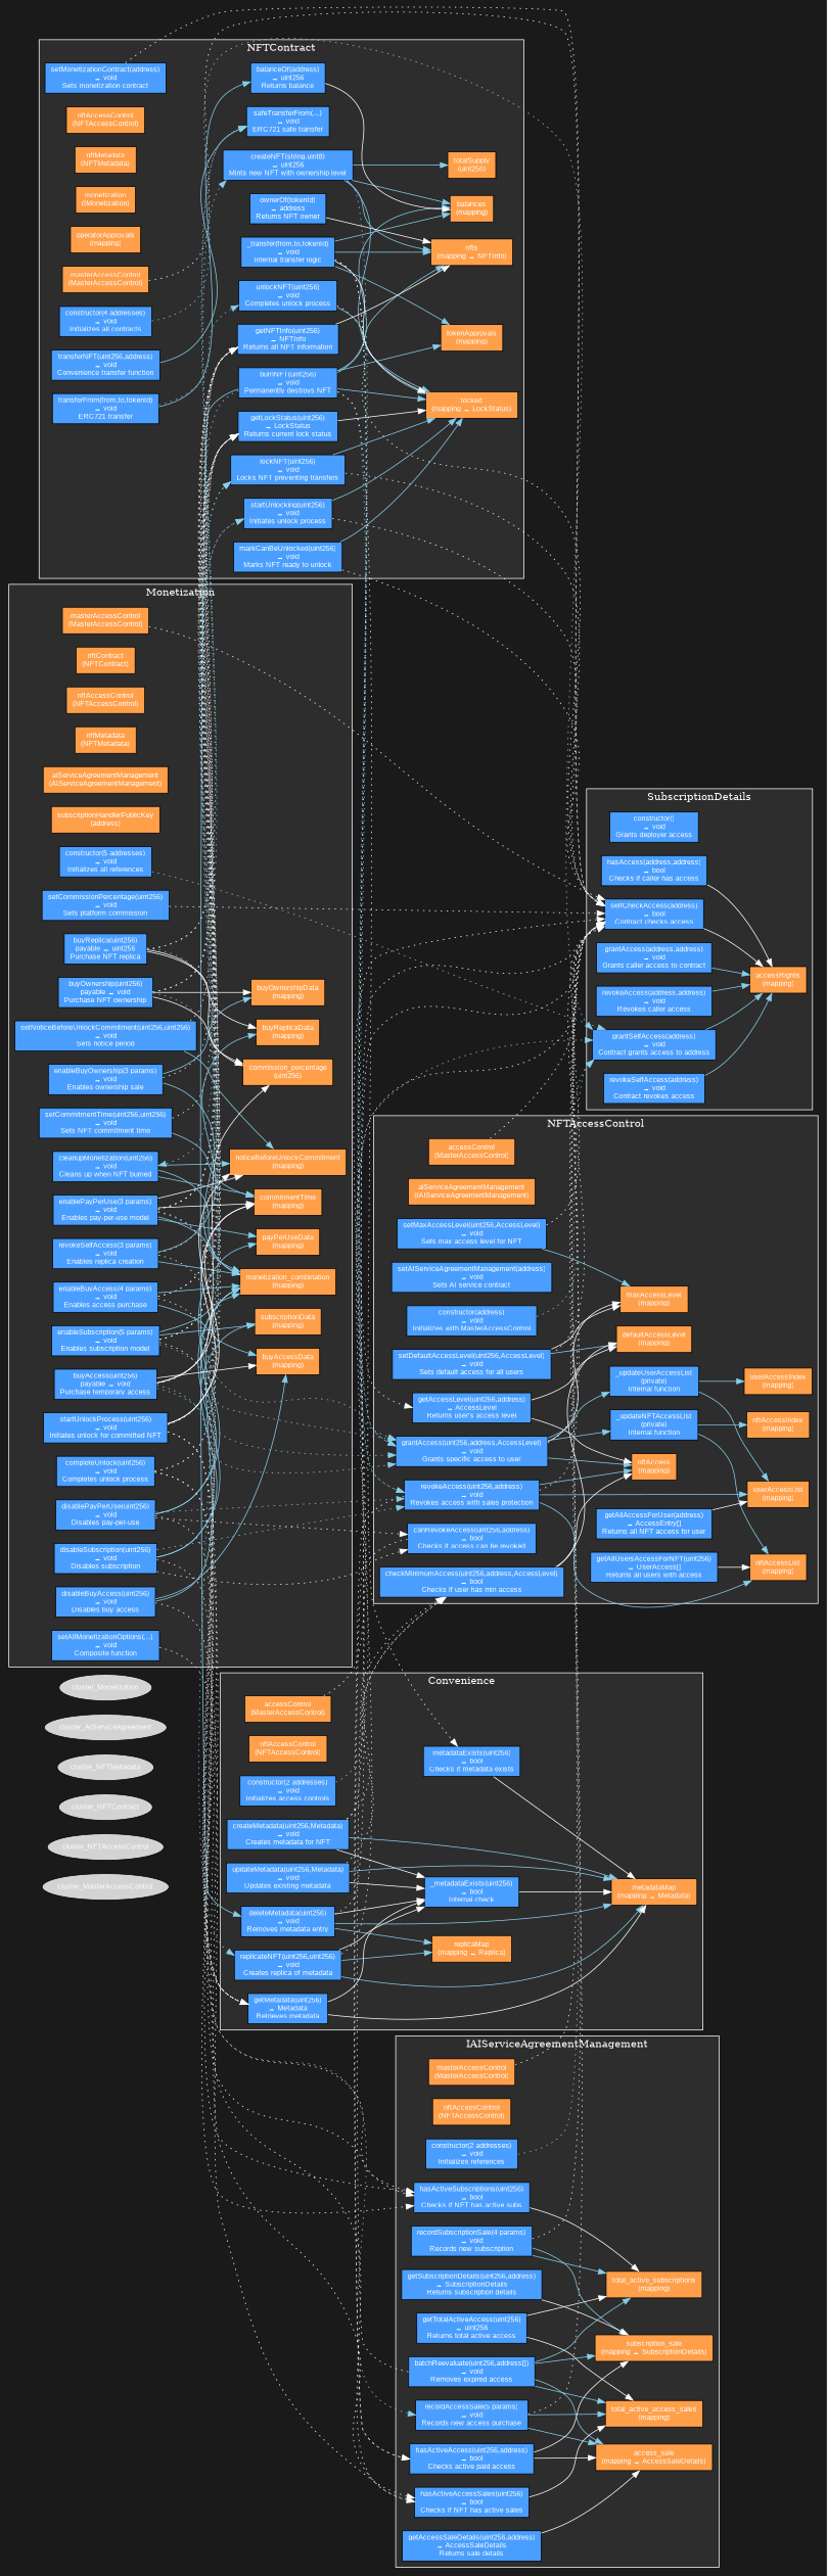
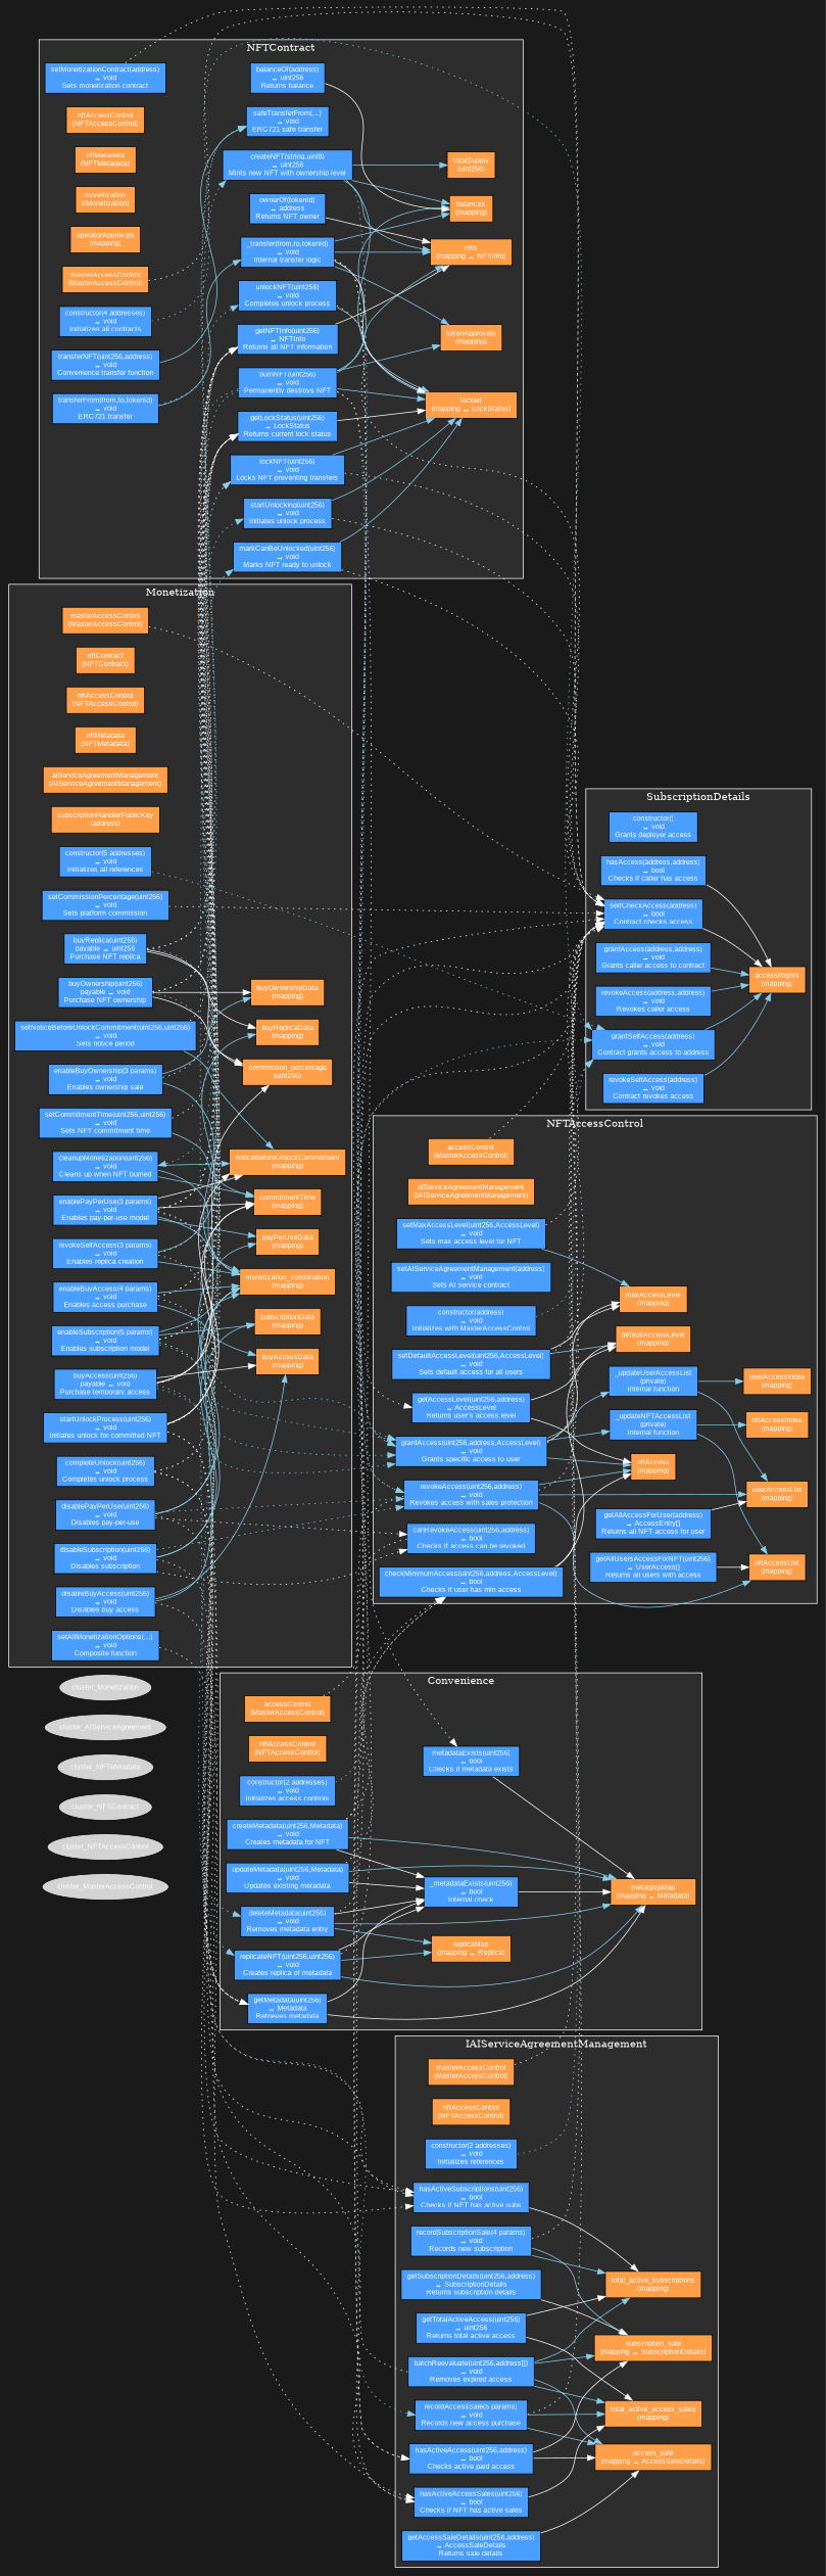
  digraph {
    bgcolor="#1a1a1a"
    compound=true
    fontcolor=white
    rankdir=LR
    node [fontcolor=white fontname=Arial fontsize=10 style=filled fillcolor="#4a9eff" shape=box]
    edge [color=white fontcolor=white]
    cluster_MasterAccessControl [fillcolor="" shape=""]
    cluster_NFTAccessControl [fillcolor="" shape=""]
    cluster_NFTContract [fillcolor="" shape=""]
    cluster_NFTMetadata [fillcolor="" shape=""]
    cluster_AIServiceAgreement [fillcolor="" shape=""]
    cluster_Monetization [fillcolor="" shape=""]
    n7 [fillcolor="#ff9f4a" label="accessRights\n(mapping)"]
    n8 [label="constructor()\n→ void\nGrants deployer access"]
    n9 [label="grantAccess(address,address)\n→ void\nGrants caller access to contract"]
    n10 [label="revokeAccess(address,address)\n→ void\nRevokes caller access"]
    n11 [label="grantSelfAccess(address)\n→ void\nContract grants access to address"]
    n12 [label="revokeSelfAccess(address)\n→ void\nContract revokes access"]
    n13 [label="hasAccess(address,address)\n→ bool\nChecks if caller has access"]
    n14 [label="selfCheckAccess(address)\n→ bool\nContract checks access"]
    n15 [fillcolor="#ff9f4a" label="accessControl\n(MasterAccessControl)"]
    n16 [fillcolor="#ff9f4a" label="aiServiceAgreementManagement\n(IAIServiceAgreementManagement)"]
    n17 [fillcolor="#ff9f4a" label="nftAccess\n(mapping)"]
    n18 [fillcolor="#ff9f4a" label="defaultAccessLevel\n(mapping)"]
    n19 [fillcolor="#ff9f4a" label="maxAccessLevel\n(mapping)"]
    n20 [fillcolor="#ff9f4a" label="userAccessList\n(mapping)"]
    n21 [fillcolor="#ff9f4a" label="userAccessIndex\n(mapping)"]
    n22 [fillcolor="#ff9f4a" label="nftAccessList\n(mapping)"]
    n23 [fillcolor="#ff9f4a" label="nftAccessIndex\n(mapping)"]
    n24 [label="constructor(address)\n→ void\nInitializes with MasterAccessControl"]
    n25 [label="setAIServiceAgreementManagement(address)\n→ void\nSets AI service contract"]
    n26 [label="setMaxAccessLevel(uint256,AccessLevel)\n→ void\nSets max access level for NFT"]
    n27 [label="setDefaultAccessLevel(uint256,AccessLevel)\n→ void\nSets default access for all users"]
    n28 [label="grantAccess(uint256,address,AccessLevel)\n→ void\nGrants specific access to user"]
    n29 [label="revokeAccess(uint256,address)\n→ void\nRevokes access with sales protection"]
    n30 [label="getAllAccessForUser(address)\n→ AccessEntry[]\nReturns all NFT access for user"]
    n31 [label="getAccessLevel(uint256,address)\n→ AccessLevel\nReturns user's access level"]
    n32 [label="checkMinimumAccess(uint256,address,AccessLevel)\n→ bool\nChecks if user has min access"]
    n33 [label="getAllUsersAccessForNFT(uint256)\n→ UserAccess[]\nReturns all users with access"]
    n34 [label="canRevokeAccess(uint256,address)\n→ bool\nChecks if access can be revoked"]
    n35 [label="_updateUserAccessList\n(private)\nInternal function"]
    n36 [label="_updateNFTAccessList\n(private)\nInternal function"]
    n37 [fillcolor="#ff9f4a" label="masterAccessControl\n(MasterAccessControl)"]
    n38 [fillcolor="#ff9f4a" label="nftAccessControl\n(NFTAccessControl)"]
    n39 [fillcolor="#ff9f4a" label="nftMetadata\n(NFTMetadata)"]
    n40 [fillcolor="#ff9f4a" label="monetization\n(IMonetization)"]
    n41 [fillcolor="#ff9f4a" label="nfts\n(mapping → NFTInfo)"]
    n42 [fillcolor="#ff9f4a" label="locked\n(mapping → LockStatus)"]
    n43 [fillcolor="#ff9f4a" label="balances\n(mapping)"]
    n44 [fillcolor="#ff9f4a" label="tokenApprovals\n(mapping)"]
    n45 [fillcolor="#ff9f4a" label="operatorApprovals\n(mapping)"]
    n46 [fillcolor="#ff9f4a" label="totalSupply\n(uint256)"]
    n47 [label="constructor(4 addresses)\n→ void\nInitializes all contracts"]
    n48 [label="setMonetizationContract(address)\n→ void\nSets monetization contract"]
    n49 [label="createNFT(string,uint8)\n→ uint256\nMints new NFT with ownership level"]
    n50 [label="burnNFT(uint256)\n→ void\nPermanently destroys NFT"]
    n51 [label="lockNFT(uint256)\n→ void\nLocks NFT preventing transfers"]
    n52 [label="startUnlocking(uint256)\n→ void\nInitiates unlock process"]
    n53 [label="markCanBeUnlocked(uint256)\n→ void\nMarks NFT ready to unlock"]
    n54 [label="unlockNFT(uint256)\n→ void\nCompletes unlock process"]
    n55 [label="transferNFT(uint256,address)\n→ void\nConvenience transfer function"]
    n56 [label="getLockStatus(uint256)\n→ LockStatus\nReturns current lock status"]
    n57 [label="getNFTInfo(uint256)\n→ NFTInfo\nReturns all NFT information"]
    n58 [label="safeTransferFrom(...)\n→ void\nERC721 safe transfer"]
    n59 [label="transferFrom(from,to,tokenId)\n→ void\nERC721 transfer"]
    n60 [label="_transfer(from,to,tokenId)\n→ void\nInternal transfer logic"]
    n61 [label="ownerOf(tokenId)\n→ address\nReturns NFT owner"]
    n62 [label="balanceOf(address)\n→ uint256\nReturns balance"]
    n63 [fillcolor="#ff9f4a" label="accessControl\n(MasterAccessControl)"]
    n64 [fillcolor="#ff9f4a" label="nftAccessControl\n(NFTAccessControl)"]
    n65 [fillcolor="#ff9f4a" label="metadataMap\n(mapping → Metadata)"]
    n66 [fillcolor="#ff9f4a" label="replicaMap\n(mapping → Replica)"]
    n67 [label="constructor(2 addresses)\n→ void\nInitializes access controls"]
    n68 [label="createMetadata(uint256,Metadata)\n→ void\nCreates metadata for NFT"]
    n69 [label="replicateNFT(uint256,uint256)\n→ void\nCreates replica of metadata"]
    n70 [label="updateMetadata(uint256,Metadata)\n→ void\nUpdates existing metadata"]
    n71 [label="deleteMetadata(uint256)\n→ void\nRemoves metadata entry"]
    n72 [label="getMetadata(uint256)\n→ Metadata\nRetrieves metadata"]
    n73 [label="metadataExists(uint256)\n→ bool\nChecks if metadata exists"]
    n74 [label="_metadataExists(uint256)\n→ bool\nInternal check"]
    n75 [fillcolor="#ff9f4a" label="masterAccessControl\n(MasterAccessControl)"]
    n76 [fillcolor="#ff9f4a" label="nftAccessControl\n(NFTAccessControl)"]
    n77 [fillcolor="#ff9f4a" label="access_sale\n(mapping → AccessSaleDetails)"]
    n78 [fillcolor="#ff9f4a" label="subscription_sale\n(mapping → SubscriptionDetails)"]
    n79 [fillcolor="#ff9f4a" label="total_active_access_sales\n(mapping)"]
    n80 [fillcolor="#ff9f4a" label="total_active_subscriptions\n(mapping)"]
    n81 [label="constructor(2 addresses)\n→ void\nInitializes references"]
    n82 [label="recordAccessSale(5 params)\n→ void\nRecords new access purchase"]
    n83 [label="recordSubscriptionSale(4 params)\n→ void\nRecords new subscription"]
    n84 [label="hasActiveAccess(uint256,address)\n→ bool\nChecks active paid access"]
    n85 [label="getTotalActiveAccess(uint256)\n→ uint256\nReturns total active access"]
    n86 [label="batchReevaluate(uint256,address[])\n→ void\nRemoves expired access"]
    n87 [label="hasActiveSubscriptions(uint256)\n→ bool\nChecks if NFT has active subs"]
    n88 [label="hasActiveAccessSales(uint256)\n→ bool\nChecks if NFT has active sales"]
    n89 [label="getAccessSaleDetails(uint256,address)\n→ AccessSaleDetails\nReturns sale details"]
    n90 [label="getSubscriptionDetails(uint256,address)\n→ SubscriptionDetails\nReturns subscription details"]
    n91 [fillcolor="#ff9f4a" label="masterAccessControl\n(MasterAccessControl)"]
    n92 [fillcolor="#ff9f4a" label="nftContract\n(NFTContract)"]
    n93 [fillcolor="#ff9f4a" label="nftAccessControl\n(NFTAccessControl)"]
    n94 [fillcolor="#ff9f4a" label="nftMetadata\n(NFTMetadata)"]
    n95 [fillcolor="#ff9f4a" label="aiServiceAgreementManagement\n(AIServiceAgreementManagement)"]
    n96 [fillcolor="#ff9f4a" label="commission_percentage\n(uint256)"]
    n97 [fillcolor="#ff9f4a" label="subscriptionHandlerPublicKey\n(address)"]
    n98 [fillcolor="#ff9f4a" label="monetization_combination\n(mapping)"]
    n99 [fillcolor="#ff9f4a" label="commitmentTime\n(mapping)"]
    n100 [fillcolor="#ff9f4a" label="noticeBeforeUnlockCommitment\n(mapping)"]
    n101 [fillcolor="#ff9f4a" label="payPerUseData\n(mapping)"]
    n102 [fillcolor="#ff9f4a" label="subscriptionData\n(mapping)"]
    n103 [fillcolor="#ff9f4a" label="buyAccessData\n(mapping)"]
    n104 [fillcolor="#ff9f4a" label="buyOwnershipData\n(mapping)"]
    n105 [fillcolor="#ff9f4a" label="buyReplicaData\n(mapping)"]
    n106 [label="constructor(5 addresses)\n→ void\nInitializes all references"]
    n107 [label="setCommissionPercentage(uint256)\n→ void\nSets platform commission"]
    n108 [label="setCommitmentTime(uint256,uint256)\n→ void\nSets NFT commitment time"]
    n109 [label="setNoticeBeforeUnlockCommitment(uint256,uint256)\n→ void\nSets notice period"]
    n110 [label="enablePayPerUse(3 params)\n→ void\nEnables pay-per-use model"]
    n111 [label="enableSubscription(5 params)\n→ void\nEnables subscription model"]
    n112 [label="enableBuyAccess(4 params)\n→ void\nEnables access purchase"]
    n113 [label="enableBuyOwnership(3 params)\n→ void\nEnables ownership sale"]
    n114 [label="revokeSelfAccess(3 params)\n→ void\nEnables replica creation"]
    n115 [label="disablePayPerUse(uint256)\n→ void\nDisables pay-per-use"]
    n116 [label="disableSubscription(uint256)\n→ void\nDisables subscription"]
    n117 [label="disableBuyAccess(uint256)\n→ void\nDisables buy access"]
    n118 [label="buyOwnership(uint256)\npayable → void\nPurchase NFT ownership"]
    n119 [label="buyReplica(uint256)\npayable → uint256\nPurchase NFT replica"]
    n120 [label="buyAccess(uint256)\npayable → void\nPurchase temporary access"]
    n121 [label="startUnlockProcess(uint256)\n→ void\nInitiates unlock for committed NFT"]
    n122 [label="completeUnlock(uint256)\n→ void\nCompletes unlock process"]
    n123 [label="cleanupMonetization(uint256)\n→ void\nCleans up when NFT burned"]
    n124 [label="setAllMonetizationOptions(...)\n→ void\nComposite function"]
    subgraph sub_1 {
      rank=same
      cluster_MasterAccessControl
    }
    subgraph sub_2 {
      rank=same
      cluster_NFTAccessControl
      cluster_NFTContract
      cluster_NFTMetadata
    }
    subgraph sub_3 {
      rank=same
      cluster_AIServiceAgreement
      cluster_Monetization
    }
    subgraph cluster_4 {
      bgcolor="#2d2d2d"
      color=white
      label=SubscriptionDetails
      n7
      n8
      n9
      n10
      n11
      n12
      n13
      n14
    }
    subgraph cluster_5 {
      bgcolor="#2d2d2d"
      color=white
      label=NFTAccessControl
      n15
      n16
      n17
      n18
      n19
      n20
      n21
      n22
      n23
      n24
      n25
      n26
      n27
      n28
      n29
      n30
      n31
      n32
      n33
      n34
      n35
      n36
    }
    subgraph cluster_6 {
      bgcolor="#2d2d2d"
      color=white
      label=NFTContract
      n37
      n38
      n39
      n40
      n41
      n42
      n43
      n44
      n45
      n46
      n47
      n48
      n49
      n50
      n51
      n52
      n53
      n54
      n55
      n56
      n57
      n58
      n59
      n60
      n61
      n62
    }
    subgraph cluster_7 {
      bgcolor="#2d2d2d"
      color=white
      label=Convenience
      n63
      n64
      n65
      n66
      n67
      n68
      n69
      n70
      n71
      n72
      n73
      n74
    }
    subgraph cluster_8 {
      bgcolor="#2d2d2d"
      color=white
      label=IAIServiceAgreementManagement
      n75
      n76
      n77
      n78
      n79
      n80
      n81
      n82
      n83
      n84
      n85
      n86
      n87
      n88
      n89
      n90
    }
    subgraph cluster_9 {
      bgcolor="#2d2d2d"
      color=white
      label=Monetization
      n91
      n92
      n93
      n94
      n95
      n96
      n97
      n98
      n99
      n100
      n101
      n102
      n103
      n104
      n105
      n106
      n107
      n108
      n109
      n110
      n111
      n112
      n113
      n114
      n115
      n116
      n117
      n118
      n119
      n120
      n121
      n122
      n123
      n124
    }
    n9 -> n7 [color="#87CEEB"]
    n10 -> n7 [color="#87CEEB"]
    n11 -> n7 [color="#87CEEB"]
    n12 -> n7 [color="#87CEEB"]
    n13 -> n7
    n14 -> n7
    n15 -> n14 [style=dotted]
    n24 -> n11 [color="#87CEEB" style=dotted]
    n26 -> n14 [style=dotted]
    n26 -> n19 [color="#87CEEB"]
    n27 -> n14 [style=dotted]
    n27 -> n18 [color="#87CEEB"]
    n27 -> n19
    n28 -> n14 [style=dotted]
    n28 -> n17 [color="#87CEEB"]
    n28 -> n19
    n28 -> n35 [color="#87CEEB"]
    n28 -> n36 [color="#87CEEB"]
    n29 -> n14 [style=dotted]
    n29 -> n17 [color="#87CEEB"]
    n29 -> n20 [color="#87CEEB"]
    n29 -> n22 [color="#87CEEB"]
    n29 -> n84 [style=dotted]
    n30 -> n20
    n31 -> n17
    n31 -> n18
    n32 -> n17
    n32 -> n18
    n33 -> n22
    n34 -> n84 [style=dotted]
    n35 -> n20 [color="#87CEEB"]
    n35 -> n21 [color="#87CEEB"]
    n36 -> n22 [color="#87CEEB"]
    n36 -> n23 [color="#87CEEB"]
    n37 -> n14 [style=dotted]
    n47 -> n11 [color="#87CEEB" style=dotted]
    n48 -> n14 [style=dotted]
    n49 -> n28 [color="#87CEEB" style=dotted]
    n49 -> n41 [color="#87CEEB"]
    n49 -> n42 [color="#87CEEB"]
    n49 -> n43 [color="#87CEEB"]
    n49 -> n46 [color="#87CEEB"]
    n50 -> n29 [color="#87CEEB" style=dotted]
    n50 -> n41 [color="#87CEEB"]
    n50 -> n42 [color="#87CEEB"]
    n50 -> n43 [color="#87CEEB"]
    n50 -> n44 [color="#87CEEB"]
-   n50 -> n71 [color="#87CEEB" style=solid]
+   n50 -> n71 [color="#87CEEB" style=dotted]
    n50 -> n73 [style=dotted]
    n50 -> n123 [color="#87CEEB" style=dotted]
    n51 -> n14 [style=dotted]
    n51 -> n42 [color="#87CEEB"]
    n52 -> n14 [style=dotted]
    n52 -> n42 [color="#87CEEB"]
    n53 -> n14 [style=dotted]
    n53 -> n42 [color="#87CEEB"]
    n54 -> n14 [style=dotted]
    n54 -> n42 [color="#87CEEB"]
    n55 -> n58 [color="#87CEEB"]
    n56 -> n42
    n57 -> n41
    n59 -> n54 [color="#87CEEB" style=dotted]
-   n59 -> n62 [color="#87CEEB"]
+   n59 -> n60 [color="#87CEEB"]
    n60 -> n28 [color="#87CEEB" style=dotted]
    n60 -> n29 [color="#87CEEB" style=dotted]
    n60 -> n31 [style=dotted]
    n60 -> n41 [color="#87CEEB"]
    n60 -> n42
    n60 -> n43 [color="#87CEEB"]
    n60 -> n44 [color="#87CEEB"]
    n61 -> n41
    n62 -> n43
    n63 -> n14 [style=dotted]
    n67 -> n11 [color="#87CEEB" style=dotted]
    n68 -> n14 [style=dotted]
    n68 -> n32 [style=dotted]
    n68 -> n65 [color="#87CEEB"]
    n68 -> n74
    n69 -> n14 [style=dotted]
    n69 -> n65 [color="#87CEEB"]
    n69 -> n66 [color="#87CEEB"]
    n69 -> n74
    n70 -> n32 [style=dotted]
    n70 -> n65 [color="#87CEEB"]
    n70 -> n74
    n71 -> n14 [style=dotted]
    n71 -> n65 [color="#87CEEB"]
    n71 -> n66 [color="#87CEEB"]
    n71 -> n74
    n72 -> n65
    n72 -> n74
    n73 -> n65
    n74 -> n65
    n75 -> n14 [style=dotted]
    n81 -> n11 [color="#87CEEB" style=dotted]
    n82 -> n14 [style=dotted]
    n82 -> n77 [color="#87CEEB"]
    n82 -> n79 [color="#87CEEB"]
    n83 -> n14 [style=dotted]
    n83 -> n78 [color="#87CEEB"]
    n83 -> n80 [color="#87CEEB"]
    n84 -> n77
    n84 -> n78
    n85 -> n79
    n85 -> n80
    n86 -> n32 [style=dotted]
    n86 -> n77 [color="#87CEEB"]
    n86 -> n78 [color="#87CEEB"]
    n86 -> n79 [color="#87CEEB"]
    n86 -> n80 [color="#87CEEB"]
    n87 -> n80
    n88 -> n79
    n89 -> n77
    n90 -> n78
    n91 -> n14 [style=dotted]
    n106 -> n11 [color="#87CEEB" style=dotted]
    n107 -> n14 [style=dotted]
    n108 -> n56 [style=dotted]
    n108 -> n99 [color="#87CEEB"]
    n109 -> n56 [style=dotted]
    n109 -> n100 [color="#87CEEB"]
    n110 -> n28 [color="#87CEEB" style=dotted]
    n110 -> n51 [color="#87CEEB" style=dotted]
    n110 -> n56 [style=dotted]
    n110 -> n57 [style=dotted]
    n110 -> n72 [style=dotted]
    n110 -> n98 [color="#87CEEB"]
    n110 -> n99
    n110 -> n100
    n110 -> n101 [color="#87CEEB"]
    n111 -> n28 [color="#87CEEB" style=dotted]
    n111 -> n51 [color="#87CEEB" style=dotted]
    n111 -> n56 [style=dotted]
    n111 -> n57 [style=dotted]
    n111 -> n72 [style=dotted]
    n111 -> n98 [color="#87CEEB"]
    n111 -> n102 [color="#87CEEB"]
    n112 -> n56 [style=dotted]
    n112 -> n57 [style=dotted]
    n112 -> n72 [style=dotted]
    n112 -> n98 [color="#87CEEB"]
    n112 -> n103 [color="#87CEEB"]
    n113 -> n57 [style=dotted]
    n113 -> n98 [color="#87CEEB"]
    n113 -> n104 [color="#87CEEB"]
    n114 -> n57 [style=dotted]
    n114 -> n72 [style=dotted]
    n114 -> n98 [color="#87CEEB"]
    n114 -> n105 [color="#87CEEB"]
    n115 -> n29 [color="#87CEEB" style=dotted]
    n115 -> n34 [style=dotted]
    n115 -> n87 [style=dotted]
    n115 -> n98 [color="#87CEEB"]
    n115 -> n101 [color="#87CEEB"]
    n116 -> n29 [color="#87CEEB" style=dotted]
    n116 -> n34 [style=dotted]
    n116 -> n87 [style=dotted]
    n116 -> n98 [color="#87CEEB"]
    n116 -> n102 [color="#87CEEB"]
    n117 -> n88 [style=dotted]
    n117 -> n98 [color="#87CEEB"]
    n117 -> n103 [color="#87CEEB"]
    n118 -> n28 [color="#87CEEB" style=dotted]
    n118 -> n56 [style=dotted]
    n118 -> n57 [style=dotted]
    n118 -> n58 [color="#87CEEB" style=dotted]
    n118 -> n96
    n118 -> n104
    n119 -> n49 [color="#87CEEB" style=dotted]
    n119 -> n57 [style=dotted]
    n119 -> n58 [color="#87CEEB" style=dotted]
    n119 -> n69 [color="#87CEEB" style=dotted]
    n119 -> n96
    n119 -> n105
    n120 -> n28 [color="#87CEEB" style=dotted]
    n120 -> n57 [style=dotted]
    n120 -> n82 [color="#87CEEB" style=dotted]
    n120 -> n96
    n120 -> n99
    n120 -> n103
    n121 -> n52 [color="#87CEEB" style=dotted]
    n121 -> n56 [style=dotted]
    n121 -> n87 [style=dotted]
    n121 -> n88 [style=dotted]
    n121 -> n99
    n121 -> n100
-   n122 -> n52 [color="#87CEEB" style=dotted]
+   n122 -> n53 [color="#87CEEB" style=dotted]
    n122 -> n56 [style=dotted]
    n122 -> n87 [style=dotted]
    n122 -> n88 [style=dotted]
    n123 -> n98 [color="#87CEEB"]
    n123 -> n99 [color="#87CEEB"]
    n123 -> n100 [color="#87CEEB"]
    n124 -> n72 [style=dotted]
  }
